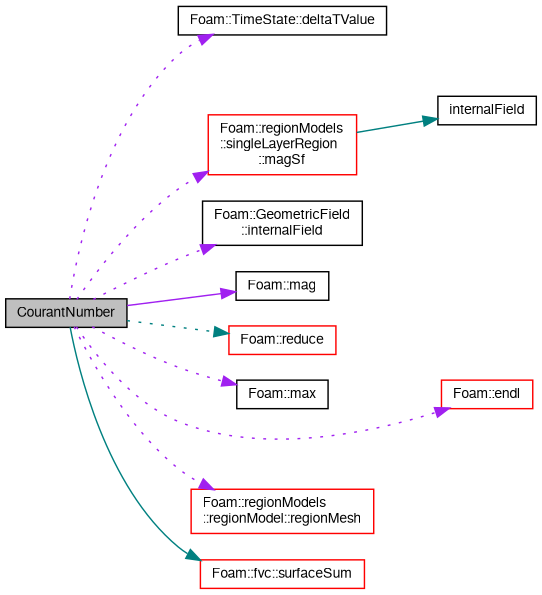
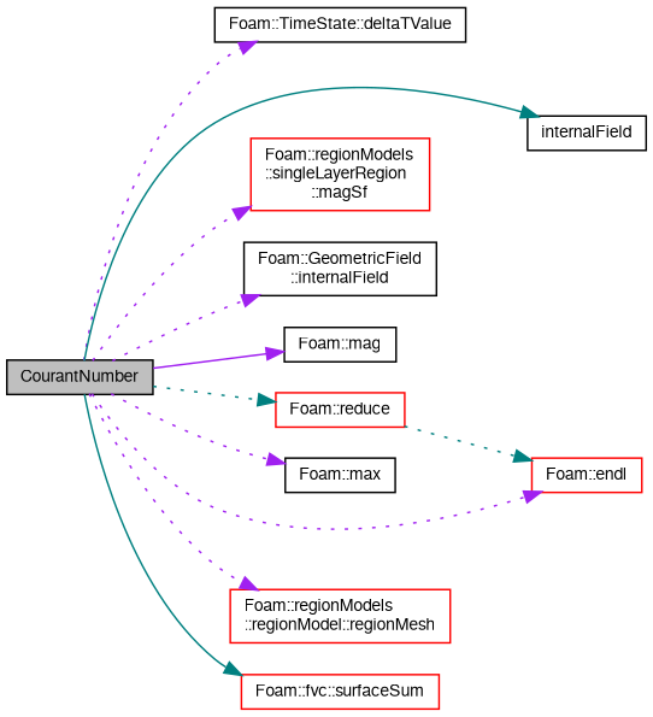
  digraph {
    rankdir=LR
    node [color=black fontname=FreeSans fontsize=10 shape=record]
    edge [color=purple fontname=FreeSans fontsize=10 labelfontname=FreeSans labelfontsize=10 style=dotted]
    n1 [fillcolor=grey75 fontcolor=black height=0.2 label=CourantNumber style=filled width=0.4]
    n2 [height=0.2 label="Foam::TimeState::deltaTValue" width=0.4]
    n3 [color=red height=0.2 label="Foam::endl" width=0.4]
    n4 [height=0.2 label=internalField width=0.4]
    n5 [height=0.2 label="Foam::GeometricField\l::internalField" width=0.4]
    n6 [height=0.2 label="Foam::mag" width=0.4]
    n7 [color=red height=0.2 label="Foam::regionModels\l::singleLayerRegion\l::magSf" width=0.4]
    n8 [height=0.2 label="Foam::max" width=0.4]
    n9 [color=red height=0.2 label="Foam::reduce" width=0.4]
    n10 [color=red height=0.2 label="Foam::regionModels\l::regionModel::regionMesh" width=0.4]
    n11 [color=red height=0.2 label="Foam::fvc::surfaceSum" width=0.4]
    n1 -> n2
    n1 -> n3
-   n7 -> n4 [color=teal style=solid]
+   n1 -> n4 [color=teal style=solid]
    n1 -> n5
    n1 -> n6 [style=solid]
    n1 -> n7
    n1 -> n8
    n1 -> n9 [color=teal]
    n1 -> n10
    n1 -> n11 [color=teal style=solid]
+   n9 -> n3 [color=teal]
  }
